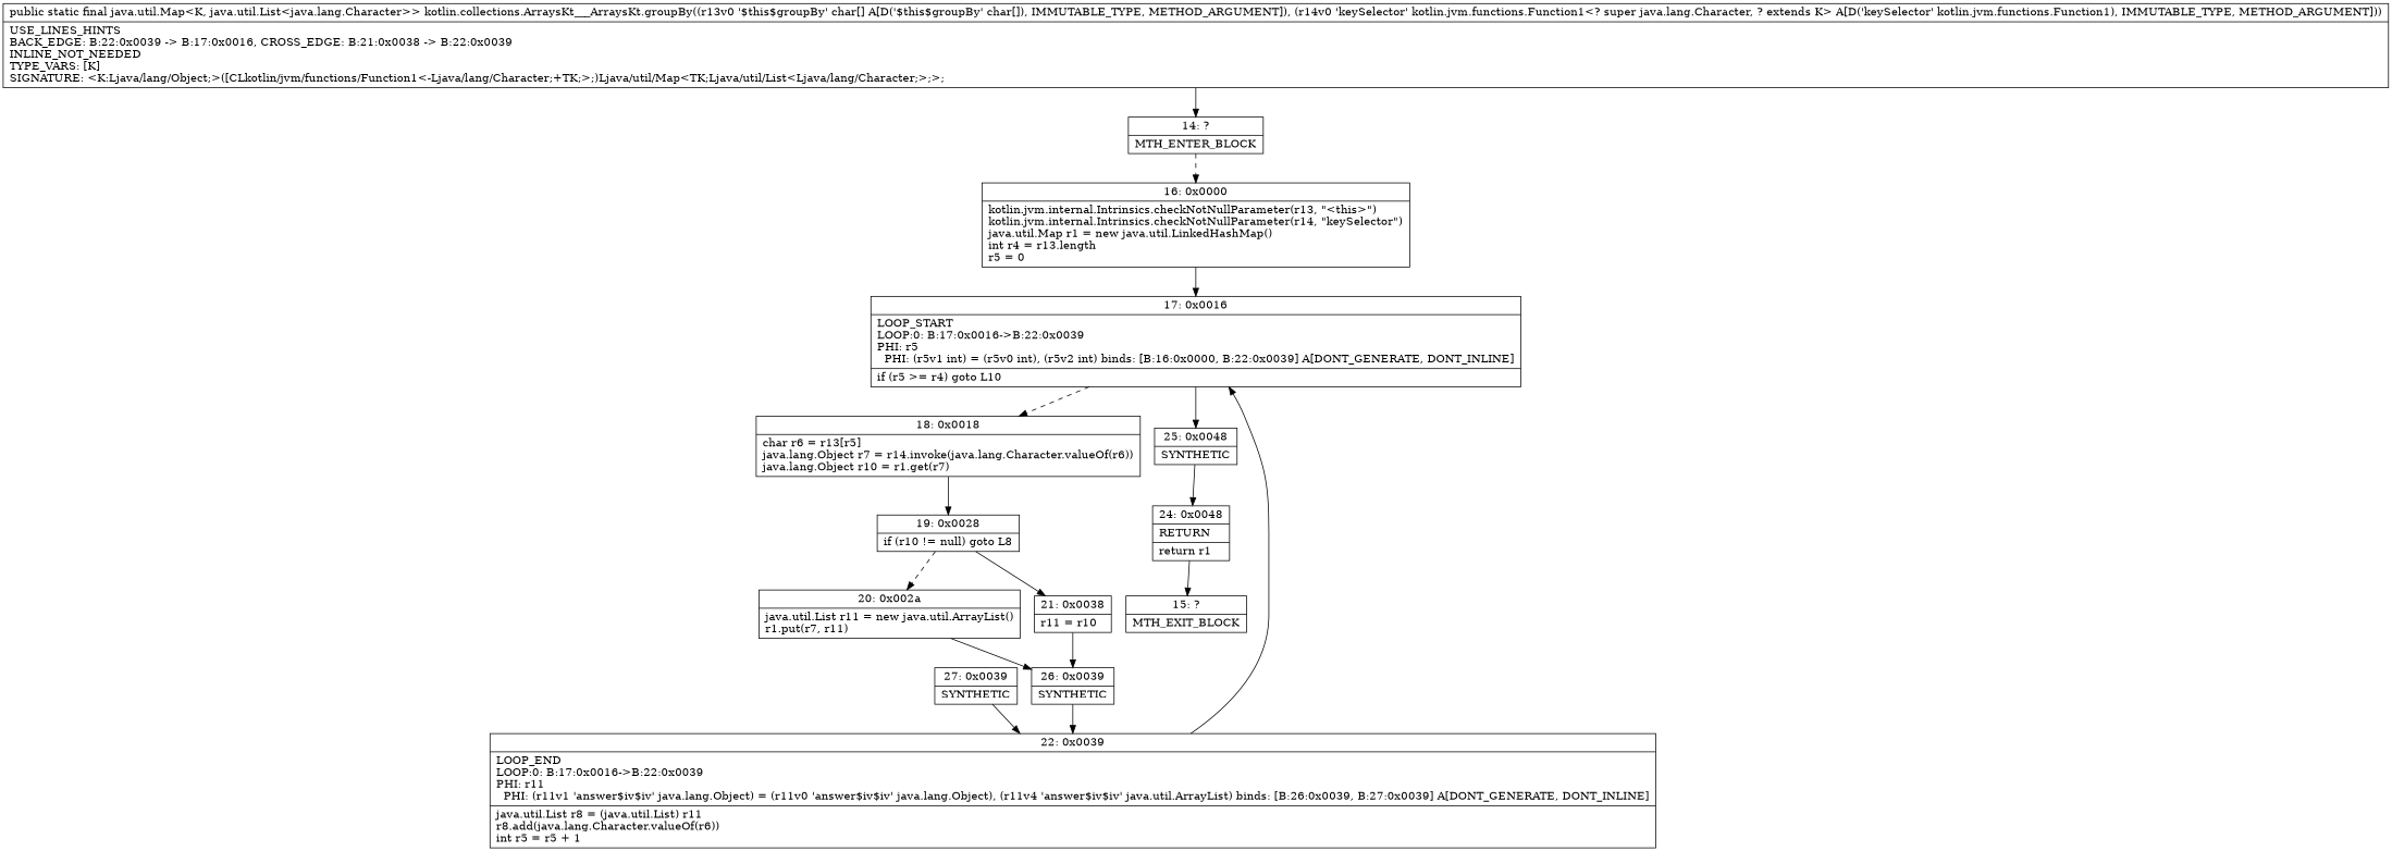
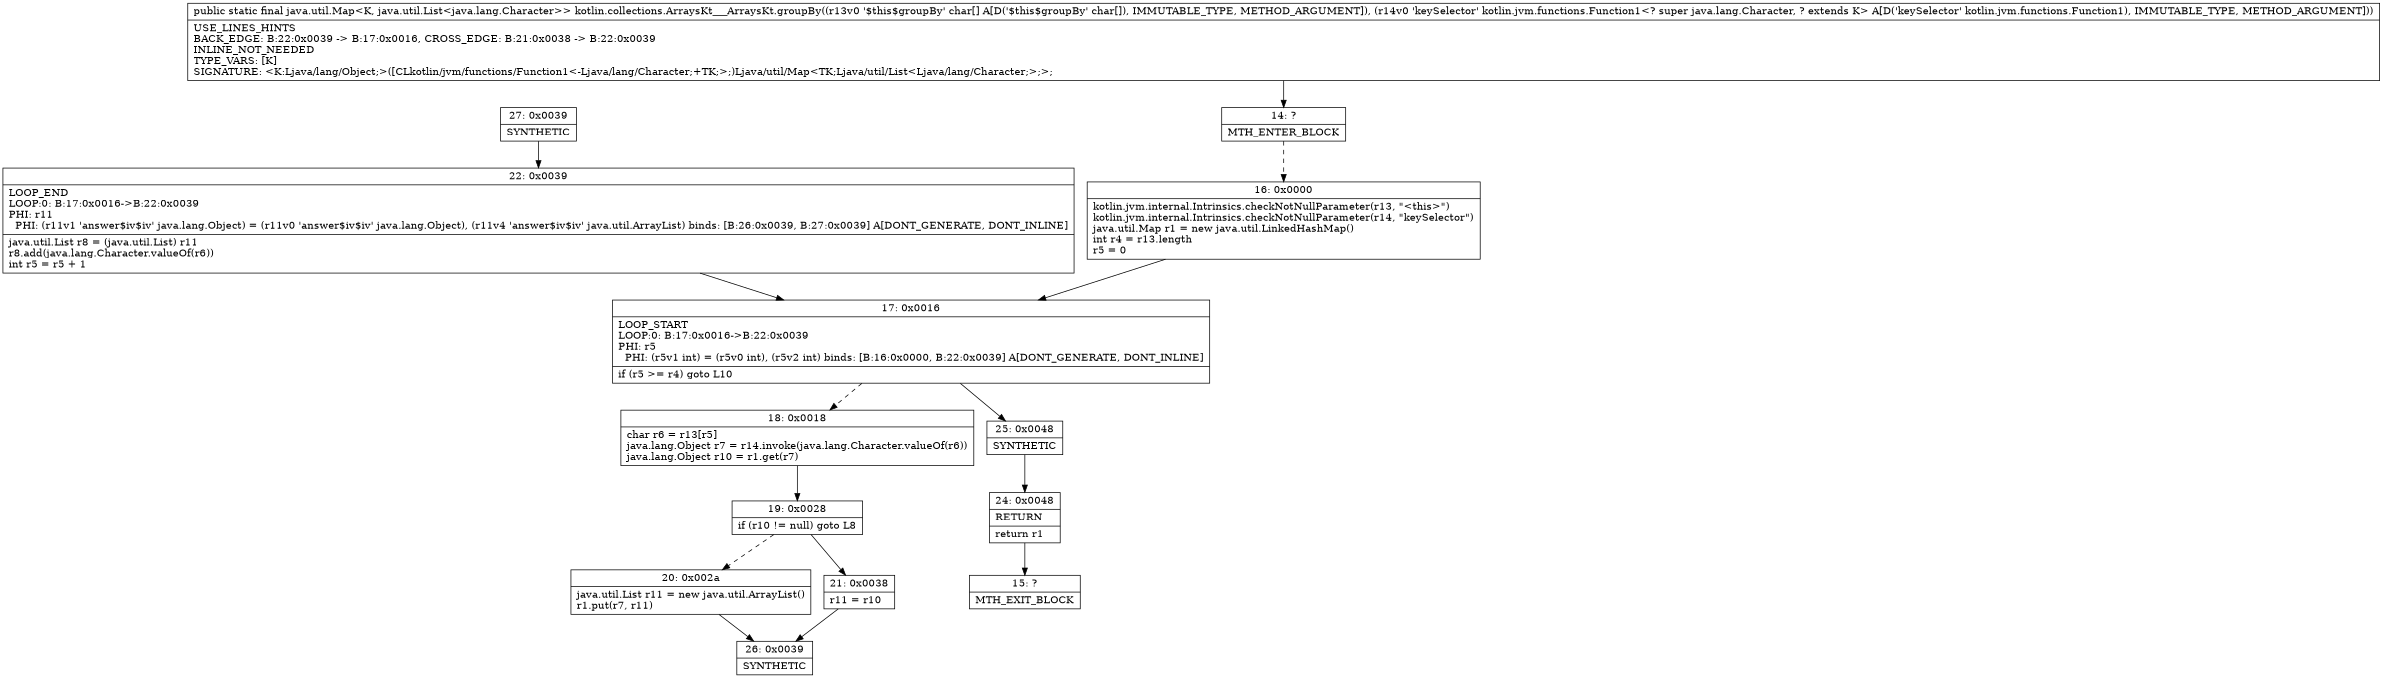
  digraph {
    node [shape=record]
    n1 [label="{14\:\ ?|MTH_ENTER_BLOCK\l}"]
    n2 [label="{16\:\ 0x0000|kotlin.jvm.internal.Intrinsics.checkNotNullParameter(r13, \"\<this\>\")\lkotlin.jvm.internal.Intrinsics.checkNotNullParameter(r14, \"keySelector\")\ljava.util.Map r1 = new java.util.LinkedHashMap()\lint r4 = r13.length\lr5 = 0\l}"]
    n3 [label="{17\:\ 0x0016|LOOP_START\lLOOP:0: B:17:0x0016\-\>B:22:0x0039\lPHI: r5 \l  PHI: (r5v1 int) = (r5v0 int), (r5v2 int) binds: [B:16:0x0000, B:22:0x0039] A[DONT_GENERATE, DONT_INLINE]\l|if (r5 \>= r4) goto L10\l}"]
    n4 [label="{18\:\ 0x0018|char r6 = r13[r5]\ljava.lang.Object r7 = r14.invoke(java.lang.Character.valueOf(r6))\ljava.lang.Object r10 = r1.get(r7)\l}"]
    n5 [label="{25\:\ 0x0048|SYNTHETIC\l}"]
    n6 [label="{19\:\ 0x0028|if (r10 != null) goto L8\l}"]
    n7 [label="{24\:\ 0x0048|RETURN\l|return r1\l}"]
    n8 [label="{20\:\ 0x002a|java.util.List r11 = new java.util.ArrayList()\lr1.put(r7, r11)\l}"]
    n9 [label="{21\:\ 0x0038|r11 = r10\l}"]
    n10 [label="{26\:\ 0x0039|SYNTHETIC\l}"]
    n11 [label="{27\:\ 0x0039|SYNTHETIC\l}"]
    n12 [label="{22\:\ 0x0039|LOOP_END\lLOOP:0: B:17:0x0016\-\>B:22:0x0039\lPHI: r11 \l  PHI: (r11v1 'answer$iv$iv' java.lang.Object) = (r11v0 'answer$iv$iv' java.lang.Object), (r11v4 'answer$iv$iv' java.util.ArrayList) binds: [B:26:0x0039, B:27:0x0039] A[DONT_GENERATE, DONT_INLINE]\l|java.util.List r8 = (java.util.List) r11\lr8.add(java.lang.Character.valueOf(r6))\lint r5 = r5 + 1\l}"]
    n13 [label="{15\:\ ?|MTH_EXIT_BLOCK\l}"]
    n14 [label="{public static final java.util.Map\<K, java.util.List\<java.lang.Character\>\> kotlin.collections.ArraysKt___ArraysKt.groupBy((r13v0 '$this$groupBy' char[] A[D('$this$groupBy' char[]), IMMUTABLE_TYPE, METHOD_ARGUMENT]), (r14v0 'keySelector' kotlin.jvm.functions.Function1\<? super java.lang.Character, ? extends K\> A[D('keySelector' kotlin.jvm.functions.Function1), IMMUTABLE_TYPE, METHOD_ARGUMENT]))  | USE_LINES_HINTS\lBACK_EDGE: B:22:0x0039 \-\> B:17:0x0016, CROSS_EDGE: B:21:0x0038 \-\> B:22:0x0039\lINLINE_NOT_NEEDED\lTYPE_VARS: [K]\lSIGNATURE: \<K:Ljava\/lang\/Object;\>([CLkotlin\/jvm\/functions\/Function1\<\-Ljava\/lang\/Character;+TK;\>;)Ljava\/util\/Map\<TK;Ljava\/util\/List\<Ljava\/lang\/Character;\>;\>;\l}"]
    n1 -> n2 [style=dashed]
    n2 -> n3
    n3 -> n4 [style=dashed]
    n3 -> n5
    n4 -> n6
    n5 -> n7
    n6 -> n8 [style=dashed]
    n6 -> n9
    n7 -> n13
    n8 -> n10
    n9 -> n10
-   n10 -> n12
    n11 -> n12
    n12 -> n3
    n14 -> n1
  }
